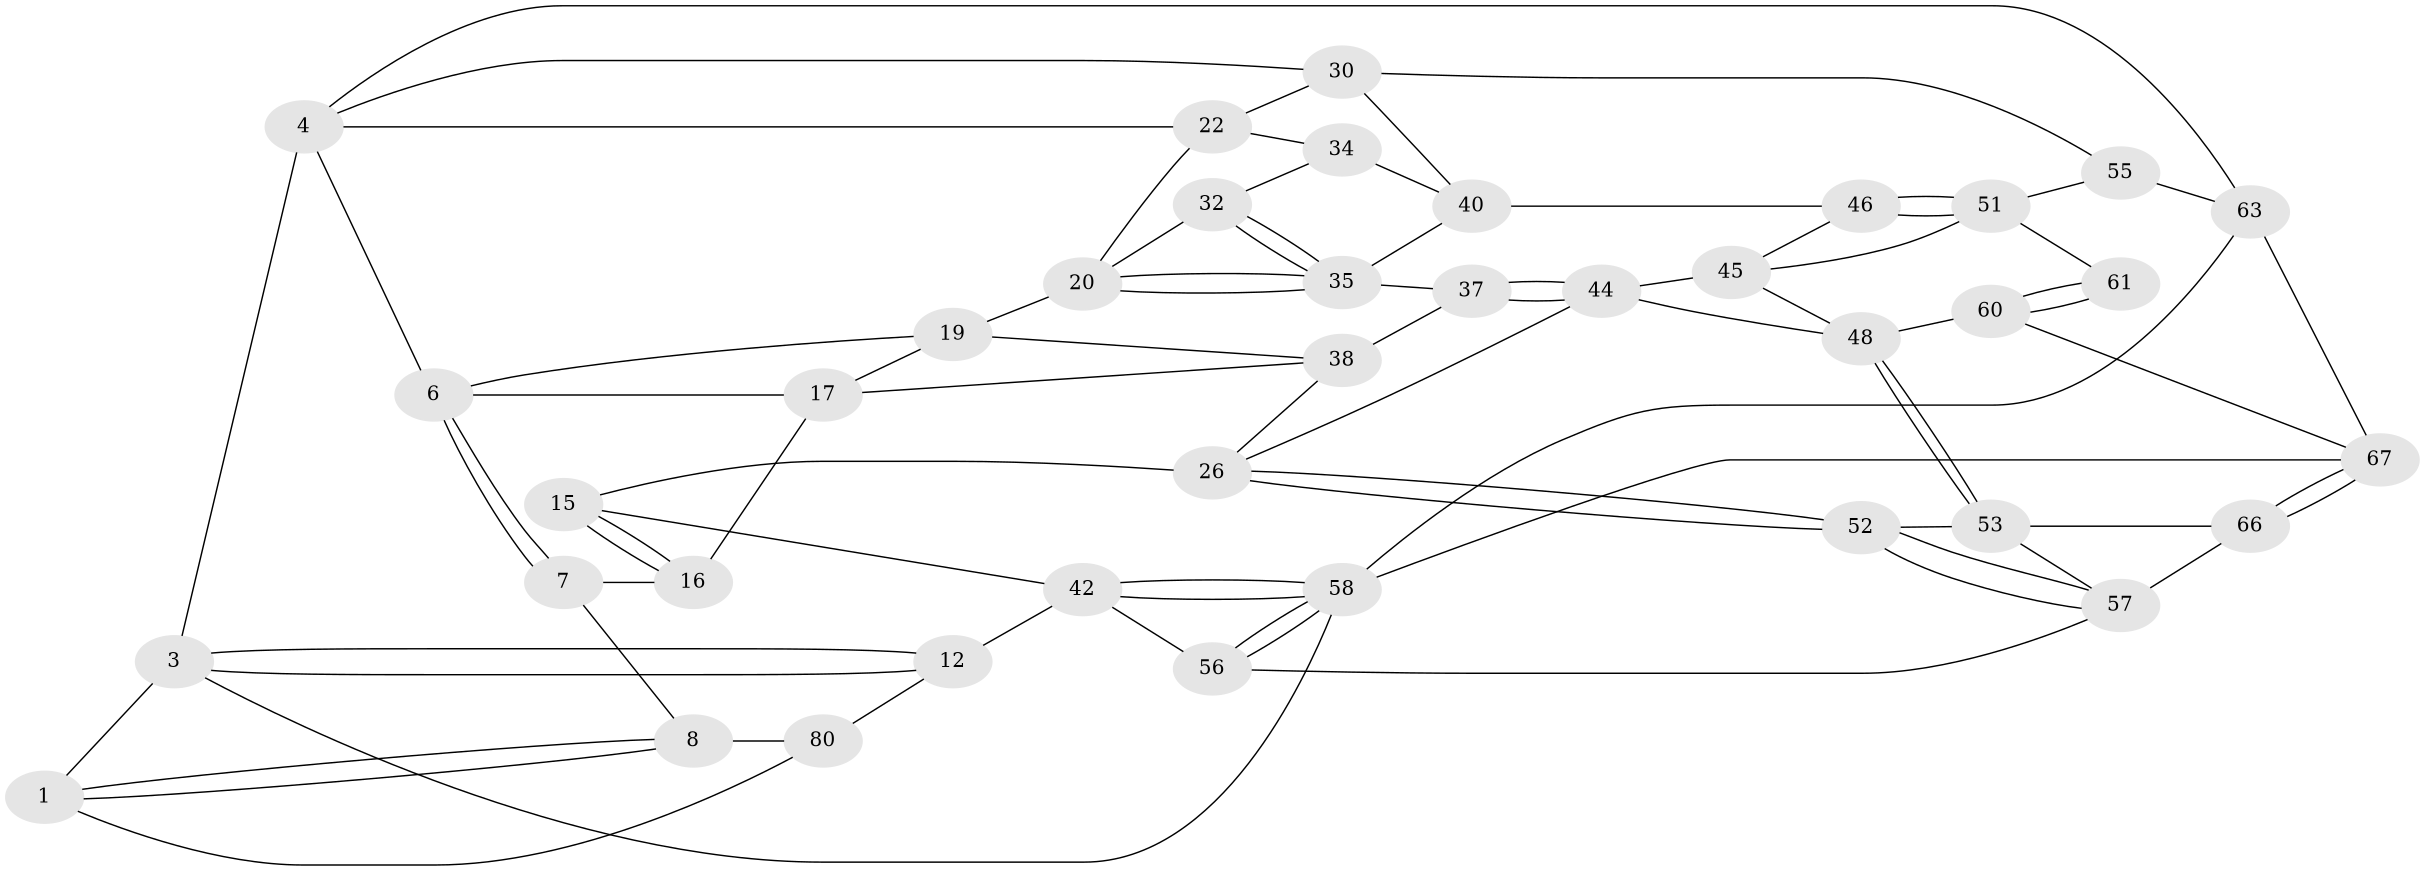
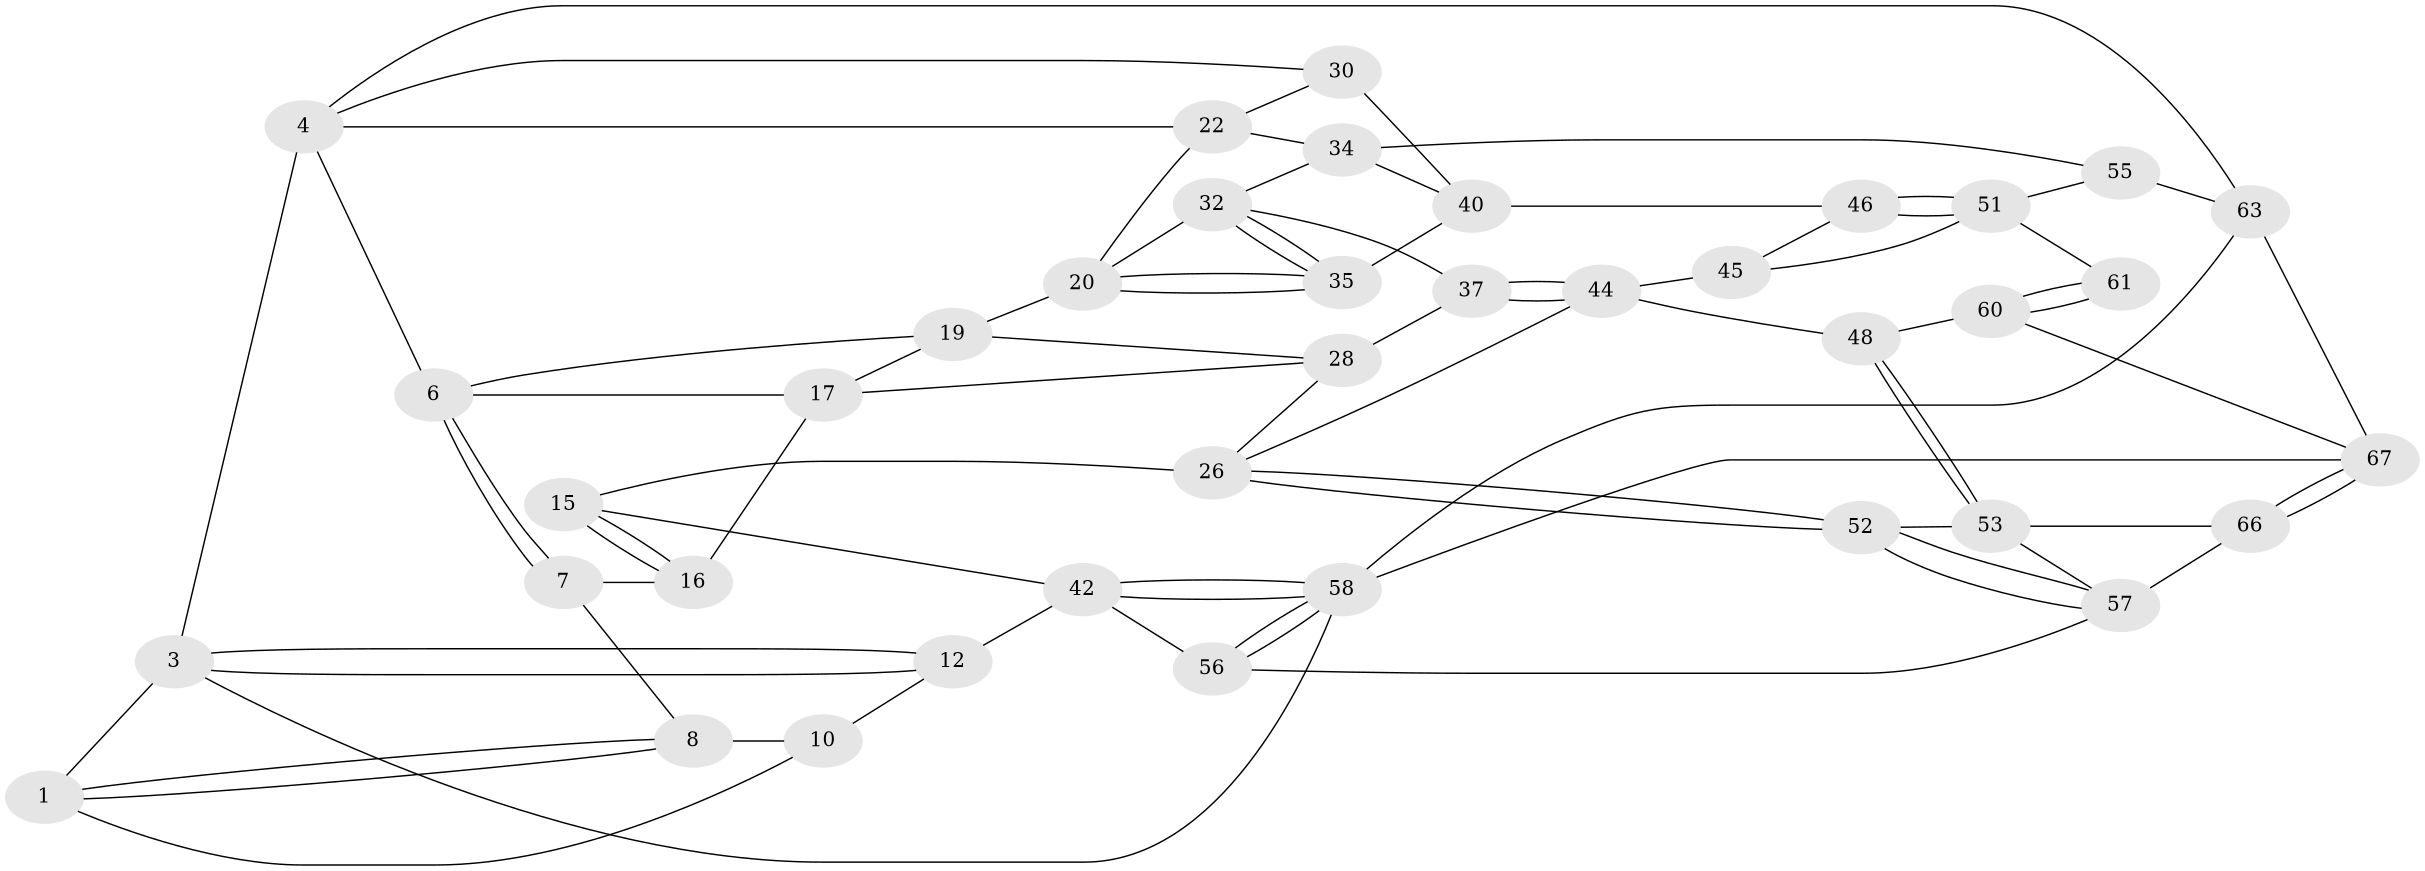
  graph {
    rankdir=LR
    node [color=gray90 style=filled]
    1 [super="+2"]
    3
    8
-   10 [super="+11" label=80]
+   10 [super="+11"]
    4 [super="+5"]
    12 [super="+13"]
    58 [super="+59"]
    6 [super="+18"]
    22 [super="+29"]
    30 [super="+31"]
    63
    42 [super="+43"]
    67 [super="+68"]
    7 [super="+9"]
    17 [super="+23"]
    19 [super="+24"]
    34 [super="+39"]
    40 [super="+41"]
    55 [super="+62"]
    16
-   28 [super="+36" label=38]
+   28 [super="+36"]
    20 [super="+21"]
    56
    15 [super="+25"]
    26 [super="+27"]
    44 [super="+47"]
    52
    37
    32 [super="+33"]
    35 [super="+38"]
    45 [super="+50"]
    48 [super="+49"]
    53 [super="+65"]
    57 [super="+64"]
    46
    51 [super="+54"]
    60 [super="+69"]
    61
    66
    1 -- 3
    1 -- 8
    1 -- 8
    1 -- 10
    3 -- 4
    3 -- 12
    3 -- 12
    3 -- 58
    8 -- 10
    10 -- 12
    4 -- 6
    4 -- 22
    4 -- 30
    4 -- 63
    12 -- 42
    58 -- 63
    58 -- 67
    6 -- 7
    6 -- 7
    6 -- 17
    6 -- 19
    22 -- 30
    22 -- 34
    30 -- 40
-   30 -- 55
+   34 -- 55
    63 -- 67
    42 -- 58
    42 -- 58
    42 -- 56
    7 -- 8
    7 -- 16
    17 -- 19
    17 -- 28
    19 -- 28
    19 -- 20
    34 -- 40
    40 -- 46
    55 -- 63
    16 -- 17
    28 -- 37
    20 -- 22
    20 -- 32
    20 -- 35
    20 -- 35
    56 -- 58
    56 -- 58
    56 -- 57
    15 -- 42
    15 -- 16
    15 -- 16
    15 -- 26
    26 -- 28
    26 -- 44
    26 -- 52
    26 -- 52
    44 -- 45
    44 -- 48
    52 -- 53
    52 -- 57
    52 -- 57
    37 -- 44
    37 -- 44
    32 -- 34 [weight=2]
    32 -- 35
    32 -- 35
    35 -- 40
-   35 -- 37
-   45 -- 48
+   32 -- 37
    45 -- 46
    45 -- 51
    48 -- 53
    48 -- 53
    48 -- 60
    53 -- 57
    53 -- 66
    57 -- 66
    46 -- 51
    46 -- 51
    51 -- 55
    51 -- 61
    60 -- 67
    60 -- 61
    60 -- 61
    66 -- 67
    66 -- 67
  }
